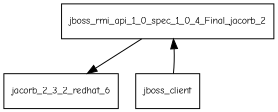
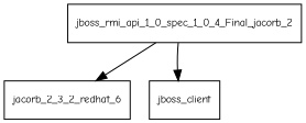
  digraph {
    fontname="Comic Neue"
    node [fontname="Comic Neue" fontsize=10.0 shape=box]
    edge [fontname="Comic Neue"]
    n1 [label=jboss_rmi_api_1_0_spec_1_0_4_Final_jacorb_2]
    jacorb_2_3_2_redhat_6
    jboss_client
    n1 -> jacorb_2_3_2_redhat_6
-   jboss_client -> n1
+   n1 -> jboss_client
  }
